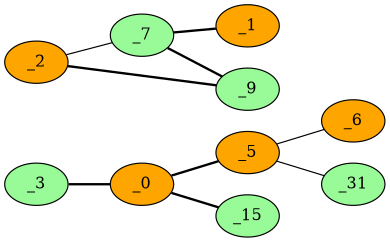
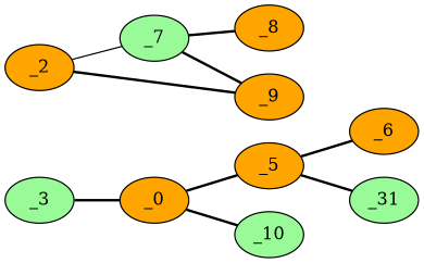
  graph {
    rankdir=LR
    node [charge=0 chem=1 fillcolor=orange style=filled symbol="C  " x=3.6828]
    edge [style=bold valence=1]
    _6 [y=-1.1235]
    _7 [fillcolor=palegreen x=5.0916 y=0]
-   _8 [x=5.9926 y=0.4339 label=_1]
-   _9 [fillcolor=palegreen x=5.9926 y=-0.4339]
+   _8 [x=5.9926 y=0.4339]
+   _9 [x=5.9926 y=-0.4339]
    _2 [chem=2 symbol="O  " x=4.6577 y=0.901]
    _3 [fillcolor=palegreen y=1.1235]
    n7 [label=_0 x=2.901 y=0.5]
    _5 [x=2.901 y=-0.5]
-   _10 [chem=2 fillcolor=palegreen symbol="O  " x=2 y=0.9339 label=_15]
+   _10 [chem=2 fillcolor=palegreen symbol="O  " x=2 y=0.9339]
    n10 [chem=10 fillcolor=palegreen label=_31 symbol="Br " x=2 y=-0.9339]
    _7 -- _8
    _7 -- _9
    _2 -- _7 [style=solid]
    _2 -- _9
    _3 -- n7
    n7 -- _5
    n7 -- _10
-   _5 -- _6 [style=solid]
-   _5 -- n10 [style=solid]
+   _5 -- _6
+   _5 -- n10
  }
